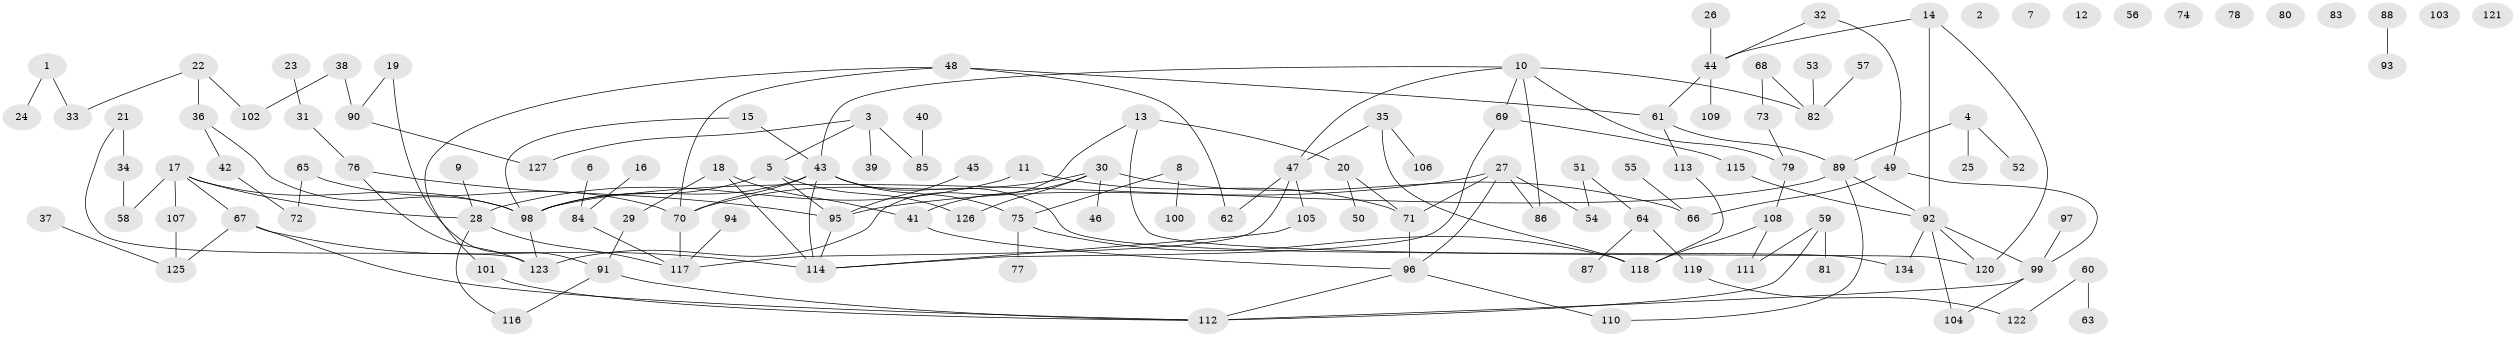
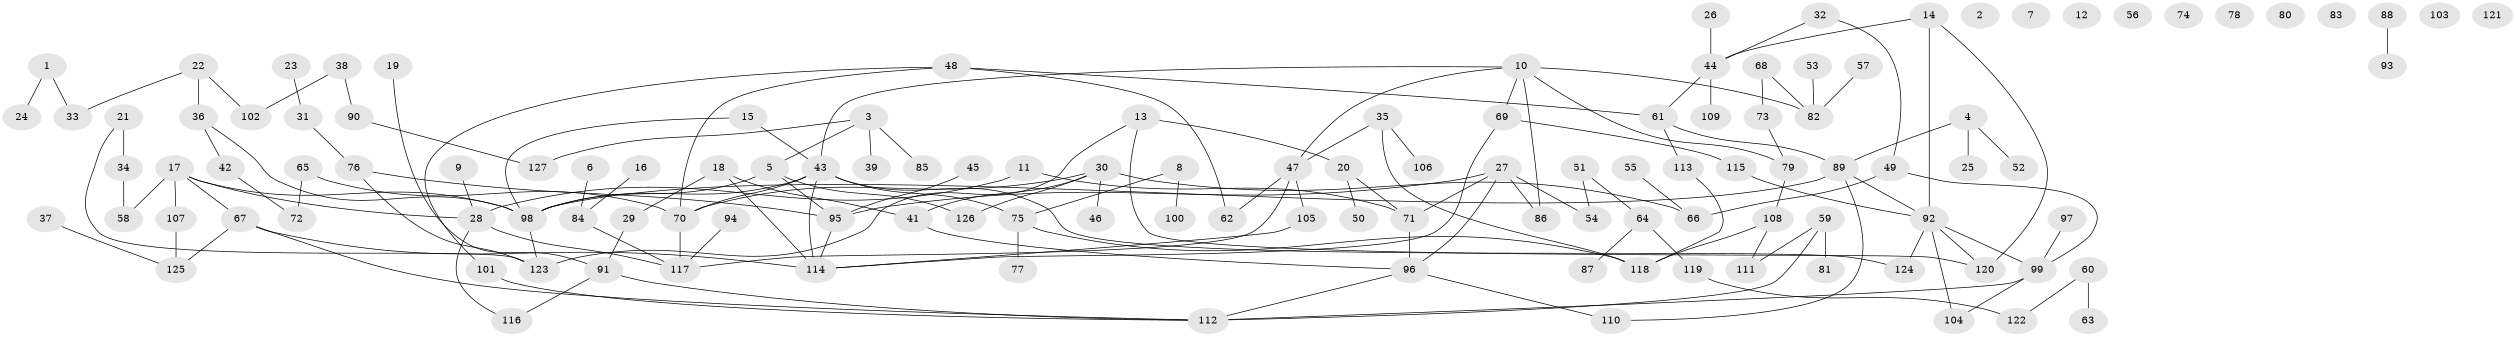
  graph {
    node [color=gray90 style=filled]
    1
    24
    33
    2
    3
    5
    39
    85
    127
    95
    98
    126
    4
    25
    52
    89
    92
    110
    114
    123
    6
    84
    117
    7
    8
    75
    100
    118
    77
    9
    28
    116
    10
    43
    47
    69
    79
    82
    86
    70
-   124 [label=134]
+   124
    62
    105
    115
    108
    11
    71
    96
    12
    13
    20
    120
    50
    14
    44
    61
    109
    99
    104
    15
    16
    17
    58
    67
    107
    125
    112
    18
    29
    41
    91
    19
    90
    21
    34
    22
    36
    102
    42
    23
    31
    76
    26
    27
    54
    30
    46
    66
    32
    49
    35
    106
    72
    37
    38
-   40
    113
    45
    48
    101
    51
    64
    87
    119
    53
    55
    56
    57
    59
    81
    111
    60
    63
    122
    65
    68
    73
    74
    78
    80
    83
    88
    93
    94
    97
    103
    121
    1 -- 24
    1 -- 33
    3 -- 5
    3 -- 39
    3 -- 85
    3 -- 127
    5 -- 95
    5 -- 98
    5 -- 126
    95 -- 114
    98 -- 123
    4 -- 25
    4 -- 52
    4 -- 89
    89 -- 98
    89 -- 92
    89 -- 110
    92 -- 124
    92 -- 120
    92 -- 99
    92 -- 104
    6 -- 84
    84 -- 117
    8 -- 75
    8 -- 100
    75 -- 118
    75 -- 77
    9 -- 28
    28 -- 117
    28 -- 116
    10 -- 43
    10 -- 47
    10 -- 69
    10 -- 79
    10 -- 82
    10 -- 86
    43 -- 98
    43 -- 114
    43 -- 75
    43 -- 70
    43 -- 124
    47 -- 117
    47 -- 62
    47 -- 105
    69 -- 114
    69 -- 115
    79 -- 108
    70 -- 117
    105 -- 114
    115 -- 92
    108 -- 118
    108 -- 111
    11 -- 28
    11 -- 71
    71 -- 96
    96 -- 110
    96 -- 112
    13 -- 123
    13 -- 20
    13 -- 120
    20 -- 71
    20 -- 50
    14 -- 92
    14 -- 120
    14 -- 44
    44 -- 61
    44 -- 109
    61 -- 89
    61 -- 113
    99 -- 104
    99 -- 112
    15 -- 98
    15 -- 43
    16 -- 84
    17 -- 98
    17 -- 28
    17 -- 58
    17 -- 67
    17 -- 107
    67 -- 114
    67 -- 125
    67 -- 112
    107 -- 125
    18 -- 114
    18 -- 29
    18 -- 41
    29 -- 91
    41 -- 96
    91 -- 116
    91 -- 112
    19 -- 91
-   19 -- 90
    90 -- 127
    21 -- 123
    21 -- 34
    34 -- 58
    22 -- 33
    22 -- 36
    22 -- 102
    36 -- 98
    36 -- 42
    42 -- 72
    23 -- 31
    31 -- 76
    76 -- 95
    76 -- 123
    26 -- 44
    27 -- 95
    27 -- 86
    27 -- 71
    27 -- 96
    27 -- 54
    30 -- 126
    30 -- 70
    30 -- 41
    30 -- 46
    30 -- 66
    32 -- 44
    32 -- 49
    49 -- 99
    49 -- 66
    35 -- 118
    35 -- 47
    35 -- 106
    37 -- 125
    38 -- 90
    38 -- 102
-   40 -- 85
    113 -- 118
    45 -- 95
    48 -- 70
    48 -- 62
    48 -- 61
    48 -- 101
    101 -- 112
    51 -- 54
    51 -- 64
    64 -- 87
    64 -- 119
    119 -- 122
    53 -- 82
    55 -- 66
    57 -- 82
    59 -- 112
    59 -- 81
    59 -- 111
    60 -- 63
    60 -- 122
    65 -- 70
    65 -- 72
    68 -- 82
    68 -- 73
    73 -- 79
    88 -- 93
    94 -- 117
    97 -- 99
  }
